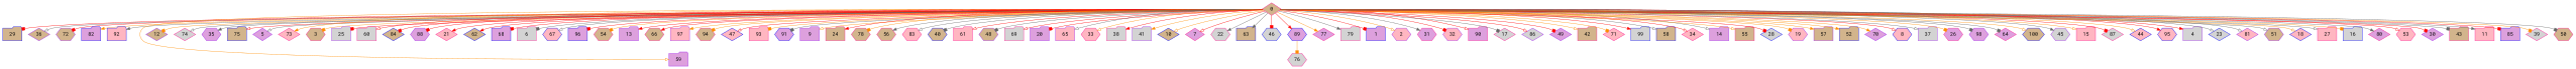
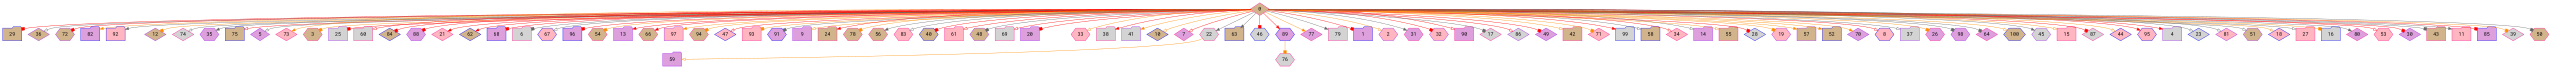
  digraph {
    fontname="Roboto Mono"
    node [color=deeppink fillcolor=tan fontname="Roboto Mono" shape=folder style=filled]
    edge [arrowhead=box color=red fontname="Roboto Mono"]
    0 [shape=diamond]
    n2 [color=blue label="29\n"]
    n3 [color=purple label="36\n" shape=diamond]
    n4 [color=purple label="72\n" shape=hexagon]
    n5 [color=blue fillcolor=plum label="82\n"]
    n6 [color=blue fillcolor=lightpink label="92\n"]
    n7 [color=purple fillcolor=plum label="59\n"]
    n8 [color=purple label="12\n" shape=diamond]
    n9 [fillcolor=lightgrey label="74\n" shape=diamond]
    n10 [color=purple fillcolor=plum label="35\n" shape=hexagon]
    n11 [color=blue label="75\n"]
    n12 [color=purple fillcolor=plum label="5\n" shape=diamond]
    n13 [fillcolor=lightpink label="73\n" shape=diamond]
    n14 [label="3\n" shape=hexagon]
    n15 [color=purple fillcolor=lightgrey label="25\n"]
    n16 [fillcolor=lightgrey label="60\n"]
    n17 [color=blue label="84\n" shape=diamond]
    n18 [color=purple fillcolor=plum label="88\n" shape=hexagon]
    n19 [fillcolor=lightpink label="21\n" shape=diamond]
    n20 [color=blue label="62\n" shape=diamond]
    n21 [color=blue fillcolor=plum label="68\n"]
    n22 [fillcolor=lightgrey label="6\n"]
    n23 [color=blue fillcolor=lightpink label="67\n" shape=hexagon]
    n24 [color=blue fillcolor=plum label="96\n"]
    n25 [label="54\n" shape=hexagon]
    n26 [color=purple fillcolor=plum label="13\n"]
    n27 [label="66\n" shape=hexagon]
    n28 [color=purple fillcolor=lightpink label="97\n"]
    n29 [label="94\n" shape=hexagon]
    n30 [color=blue fillcolor=lightpink label="47\n" shape=diamond]
    n31 [fillcolor=lightpink label="93\n"]
    n32 [color=blue fillcolor=plum label="91\n" shape=hexagon]
    n33 [color=purple fillcolor=plum label="9\n"]
    n34 [label="24\n"]
    n35 [label="78\n" shape=hexagon]
    n36 [label="56\n" shape=hexagon]
    n37 [fillcolor=lightpink label="83\n" shape=hexagon]
    n38 [color=blue label="40\n" shape=hexagon]
    n39 [fillcolor=lightpink label="61\n"]
    n40 [color=purple label="48\n" shape=hexagon]
    n41 [fillcolor=lightgrey label="69\n"]
    n42 [color=purple fillcolor=plum label="20\n"]
-   n43 [color=purple fillcolor=lightpink label="65\n"]
    n44 [fillcolor=lightpink label="33\n" shape=hexagon]
    n45 [fillcolor=lightgrey label="38\n"]
    n46 [color=purple fillcolor=lightgrey label="41\n"]
    n47 [color=blue label="10\n" shape=diamond]
    n48 [fillcolor=plum label="7\n" shape=diamond]
    n49 [color=blue fillcolor=plum label="89\n" shape=hexagon]
    n50 [color=blue label="63\n"]
    n51 [color=blue fillcolor=lightgrey label="46\n" shape=hexagon]
    n52 [fillcolor=lightgrey label="22\n" shape=hexagon]
    n53 [fillcolor=plum label="77\n" shape=diamond]
    n54 [fillcolor=lightgrey label="79\n"]
    n55 [color=blue fillcolor=plum label="1\n"]
    n56 [color=purple fillcolor=lightpink label="2\n" shape=hexagon]
    n57 [fillcolor=plum label="31\n" shape=hexagon]
    n58 [color=purple fillcolor=lightpink label="32\n" shape=hexagon]
    n59 [fillcolor=plum label="90\n"]
    n60 [fillcolor=lightgrey label="17\n" shape=diamond]
    n61 [color=purple fillcolor=lightgrey label="86\n" shape=diamond]
    n62 [color=purple fillcolor=plum label="49\n" shape=diamond]
    n63 [label="42\n"]
    n64 [fillcolor=lightpink label="71\n" shape=diamond]
    n65 [color=blue fillcolor=lightgrey label="99\n"]
    n66 [color=blue label="58\n"]
    n67 [fillcolor=lightpink label="34\n" shape=diamond]
    n68 [color=purple fillcolor=plum label="14\n"]
    n69 [label="55\n"]
    n70 [color=blue fillcolor=lightgrey label="28\n" shape=diamond]
    n71 [color=purple fillcolor=lightpink label="19\n" shape=hexagon]
    n72 [color=purple label="57\n"]
    n73 [color=blue label="52\n"]
    n74 [color=purple fillcolor=plum label="70\n" shape=diamond]
    n75 [color=blue fillcolor=lightpink label="8\n" shape=hexagon]
    n76 [color=purple fillcolor=lightgrey label="37\n"]
    n77 [fillcolor=plum label="26\n" shape=hexagon]
    n78 [color=purple fillcolor=plum label="98\n" shape=hexagon]
    n79 [fillcolor=plum label="64\n" shape=diamond]
    n80 [color=blue label="100\n" shape=hexagon]
    n81 [color=purple fillcolor=lightgrey label="45\n" shape=hexagon]
    n82 [fillcolor=lightpink label="15\n"]
    n83 [fillcolor=lightgrey label="87\n" shape=diamond]
    n84 [color=blue fillcolor=lightpink label="44\n" shape=diamond]
    n85 [color=blue fillcolor=lightpink label="95\n" shape=hexagon]
    n86 [color=purple fillcolor=lightgrey label="4\n"]
    n87 [color=blue fillcolor=lightgrey label="23\n" shape=diamond]
    n88 [color=purple fillcolor=lightpink label="81\n" shape=diamond]
    n89 [color=purple label="51\n" shape=hexagon]
    n90 [color=blue fillcolor=lightpink label="18\n" shape=diamond]
    n91 [fillcolor=lightpink label="27\n"]
    n92 [color=blue fillcolor=lightgrey label="16\n"]
    n93 [fillcolor=plum label="80\n" shape=diamond]
    n94 [fillcolor=lightpink label="53\n" shape=hexagon]
    n95 [color=purple fillcolor=plum label="30\n" shape=diamond]
    n96 [label="43\n"]
    n97 [fillcolor=lightpink label="11\n"]
    n98 [color=blue fillcolor=plum label="85\n"]
    n99 [fillcolor=lightgrey label="39\n" shape=diamond]
    n100 [label="50\n" shape=hexagon]
    n101 [fillcolor=lightgrey label="76\n" shape=hexagon]
    0 -> n2
    0 -> n3 [arrowhead=onormal color=gray40]
    0 -> n4
    0 -> n5 [arrowhead=normal color=darkorange]
    0 -> n6 [arrowhead=normal color=gray40]
-   0 -> n7 [arrowhead=onormal color=darkorange]
+   n52 -> n7 [arrowhead=onormal color=darkorange]
    0 -> n8 [color=darkorange]
    0 -> n9 [arrowhead=onormal color=gray40]
    0 -> n10 [arrowhead=normal color=gray40]
    0 -> n11 [arrowhead=onormal]
    0 -> n12 [arrowhead=onormal color=gray40]
    0 -> n13 [arrowhead=normal color=darkorange]
    0 -> n14 [color=darkorange]
    0 -> n15
    0 -> n16 [arrowhead=onormal]
    0 -> n17
    0 -> n18
    0 -> n19 [arrowhead=normal]
    0 -> n20 [arrowhead=normal]
    0 -> n21
    0 -> n22 [color=gray40]
    0 -> n23 [arrowhead=onormal color=gray40]
    0 -> n24
    0 -> n25 [color=darkorange]
    0 -> n26 [arrowhead=normal]
    0 -> n27 [arrowhead=normal]
    0 -> n28 [arrowhead=normal color=darkorange]
    0 -> n29 [color=darkorange]
    0 -> n30 [arrowhead=onormal]
    0 -> n31 [color=darkorange]
    0 -> n32 [color=gray40]
    0 -> n33 [arrowhead=onormal color=darkorange]
    0 -> n34 [arrowhead=normal]
    0 -> n35 [color=darkorange]
    0 -> n36 [arrowhead=normal color=gray40]
    0 -> n37 [arrowhead=onormal color=gray40]
-   0 -> n38 [color=gray40]
+   0 -> n38
    0 -> n39 [arrowhead=onormal]
    0 -> n40 [color=gray40]
    0 -> n41 [arrowhead=onormal]
    0 -> n42
-   0 -> n43 [arrowhead=onormal color=gray40]
    0 -> n44 [arrowhead=onormal color=darkorange]
    0 -> n45 [arrowhead=normal]
    0 -> n46 [arrowhead=normal color=darkorange]
    0 -> n47 [arrowhead=onormal color=darkorange]
    0 -> n48 [arrowhead=onormal]
    0 -> n49 [arrowhead=normal]
    0 -> n50 [arrowhead=normal color=gray40]
    0 -> n51
    0 -> n52 [arrowhead=normal color=gray40]
    0 -> n53 [arrowhead=normal color=darkorange]
    0 -> n54 [arrowhead=normal color=gray40]
    0 -> n55
    0 -> n56 [arrowhead=onormal color=darkorange]
    0 -> n57 [arrowhead=normal color=gray40]
    0 -> n58
    0 -> n59 [arrowhead=onormal]
    0 -> n60 [color=gray40]
    0 -> n61 [arrowhead=onormal]
    0 -> n62
    0 -> n63 [arrowhead=onormal color=darkorange]
    0 -> n64 [color=darkorange]
    0 -> n65 [arrowhead=normal]
    0 -> n66 [arrowhead=onormal color=gray40]
    0 -> n67 [arrowhead=onormal]
    0 -> n68 [arrowhead=onormal color=gray40]
    0 -> n69 [arrowhead=onormal color=darkorange]
    0 -> n70
    0 -> n71 [color=darkorange]
    0 -> n72 [arrowhead=normal color=darkorange]
    0 -> n73 [arrowhead=normal color=darkorange]
    0 -> n74 [arrowhead=normal color=darkorange]
    0 -> n75 [arrowhead=onormal]
    0 -> n76 [arrowhead=onormal color=gray40]
    0 -> n77 [color=darkorange]
    0 -> n78 [color=gray40]
    0 -> n79 [color=gray40]
    0 -> n80 [arrowhead=onormal color=darkorange]
    0 -> n81 [arrowhead=normal color=gray40]
    0 -> n82 [arrowhead=onormal color=darkorange]
    0 -> n83
    0 -> n84 [arrowhead=onormal color=darkorange]
    0 -> n85 [arrowhead=normal]
    0 -> n86 [arrowhead=normal]
    0 -> n87 [arrowhead=onormal color=gray40]
    0 -> n88 [arrowhead=onormal color=gray40]
    0 -> n89 [arrowhead=onormal color=gray40]
    0 -> n90 [arrowhead=onormal color=darkorange]
    0 -> n91 [arrowhead=onormal color=gray40]
    0 -> n92 [color=darkorange]
    0 -> n93 [arrowhead=normal color=gray40]
    0 -> n94 [arrowhead=onormal]
    0 -> n95
    0 -> n96 [color=gray40]
    0 -> n97 [arrowhead=normal color=gray40]
    0 -> n98
    0 -> n99 [color=darkorange]
    0 -> n100 [color=gray40]
    n49 -> n101 [color=darkorange]
  }
